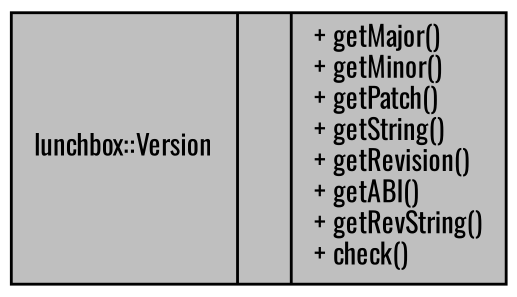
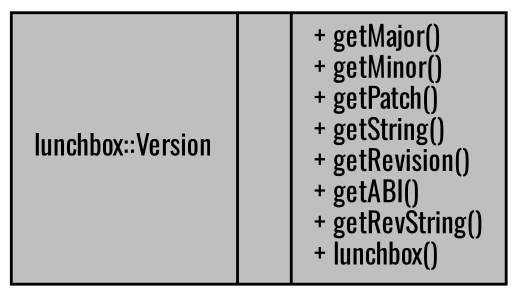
  digraph {
    rankdir=LR
    fontname=Oswald
-   n1 [color=black fillcolor=grey75 fontcolor=black fontname=Oswald fontsize=10 height=0.2 label="{lunchbox::Version\n||+ getMajor()\l+ getMinor()\l+ getPatch()\l+ getString()\l+ getRevision()\l+ getABI()\l+ getRevString()\l+ check()\l}" shape=record style=filled width=0.4]
+   n1 [color=black fillcolor=grey75 fontcolor=black fontname=Oswald fontsize=10 height=0.2 label="{lunchbox::Version\n||+ getMajor()\l+ getMinor()\l+ getPatch()\l+ getString()\l+ getRevision()\l+ getABI()\l+ getRevString()\l+ lunchbox()\l}" shape=record style=filled width=0.4]
  }
